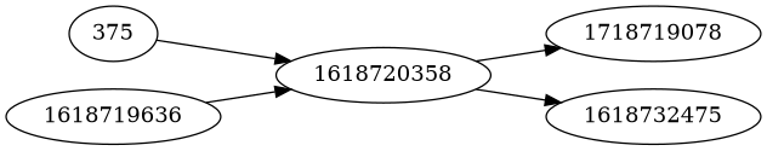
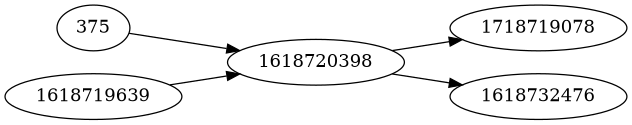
  strict digraph {
    rankdir=LR
    n1 [label=1718719078]
-   1618720398 [label=1618720358]
-   1618732476 [label=1618732475]
+   1618720398
+   1618732476
    n4 [label=375]
-   1618719639 [label=1618719636]
+   1618719639
    1618720398 -> n1
    1618720398 -> 1618732476
    n4 -> 1618720398
    1618719639 -> 1618720398
  }
